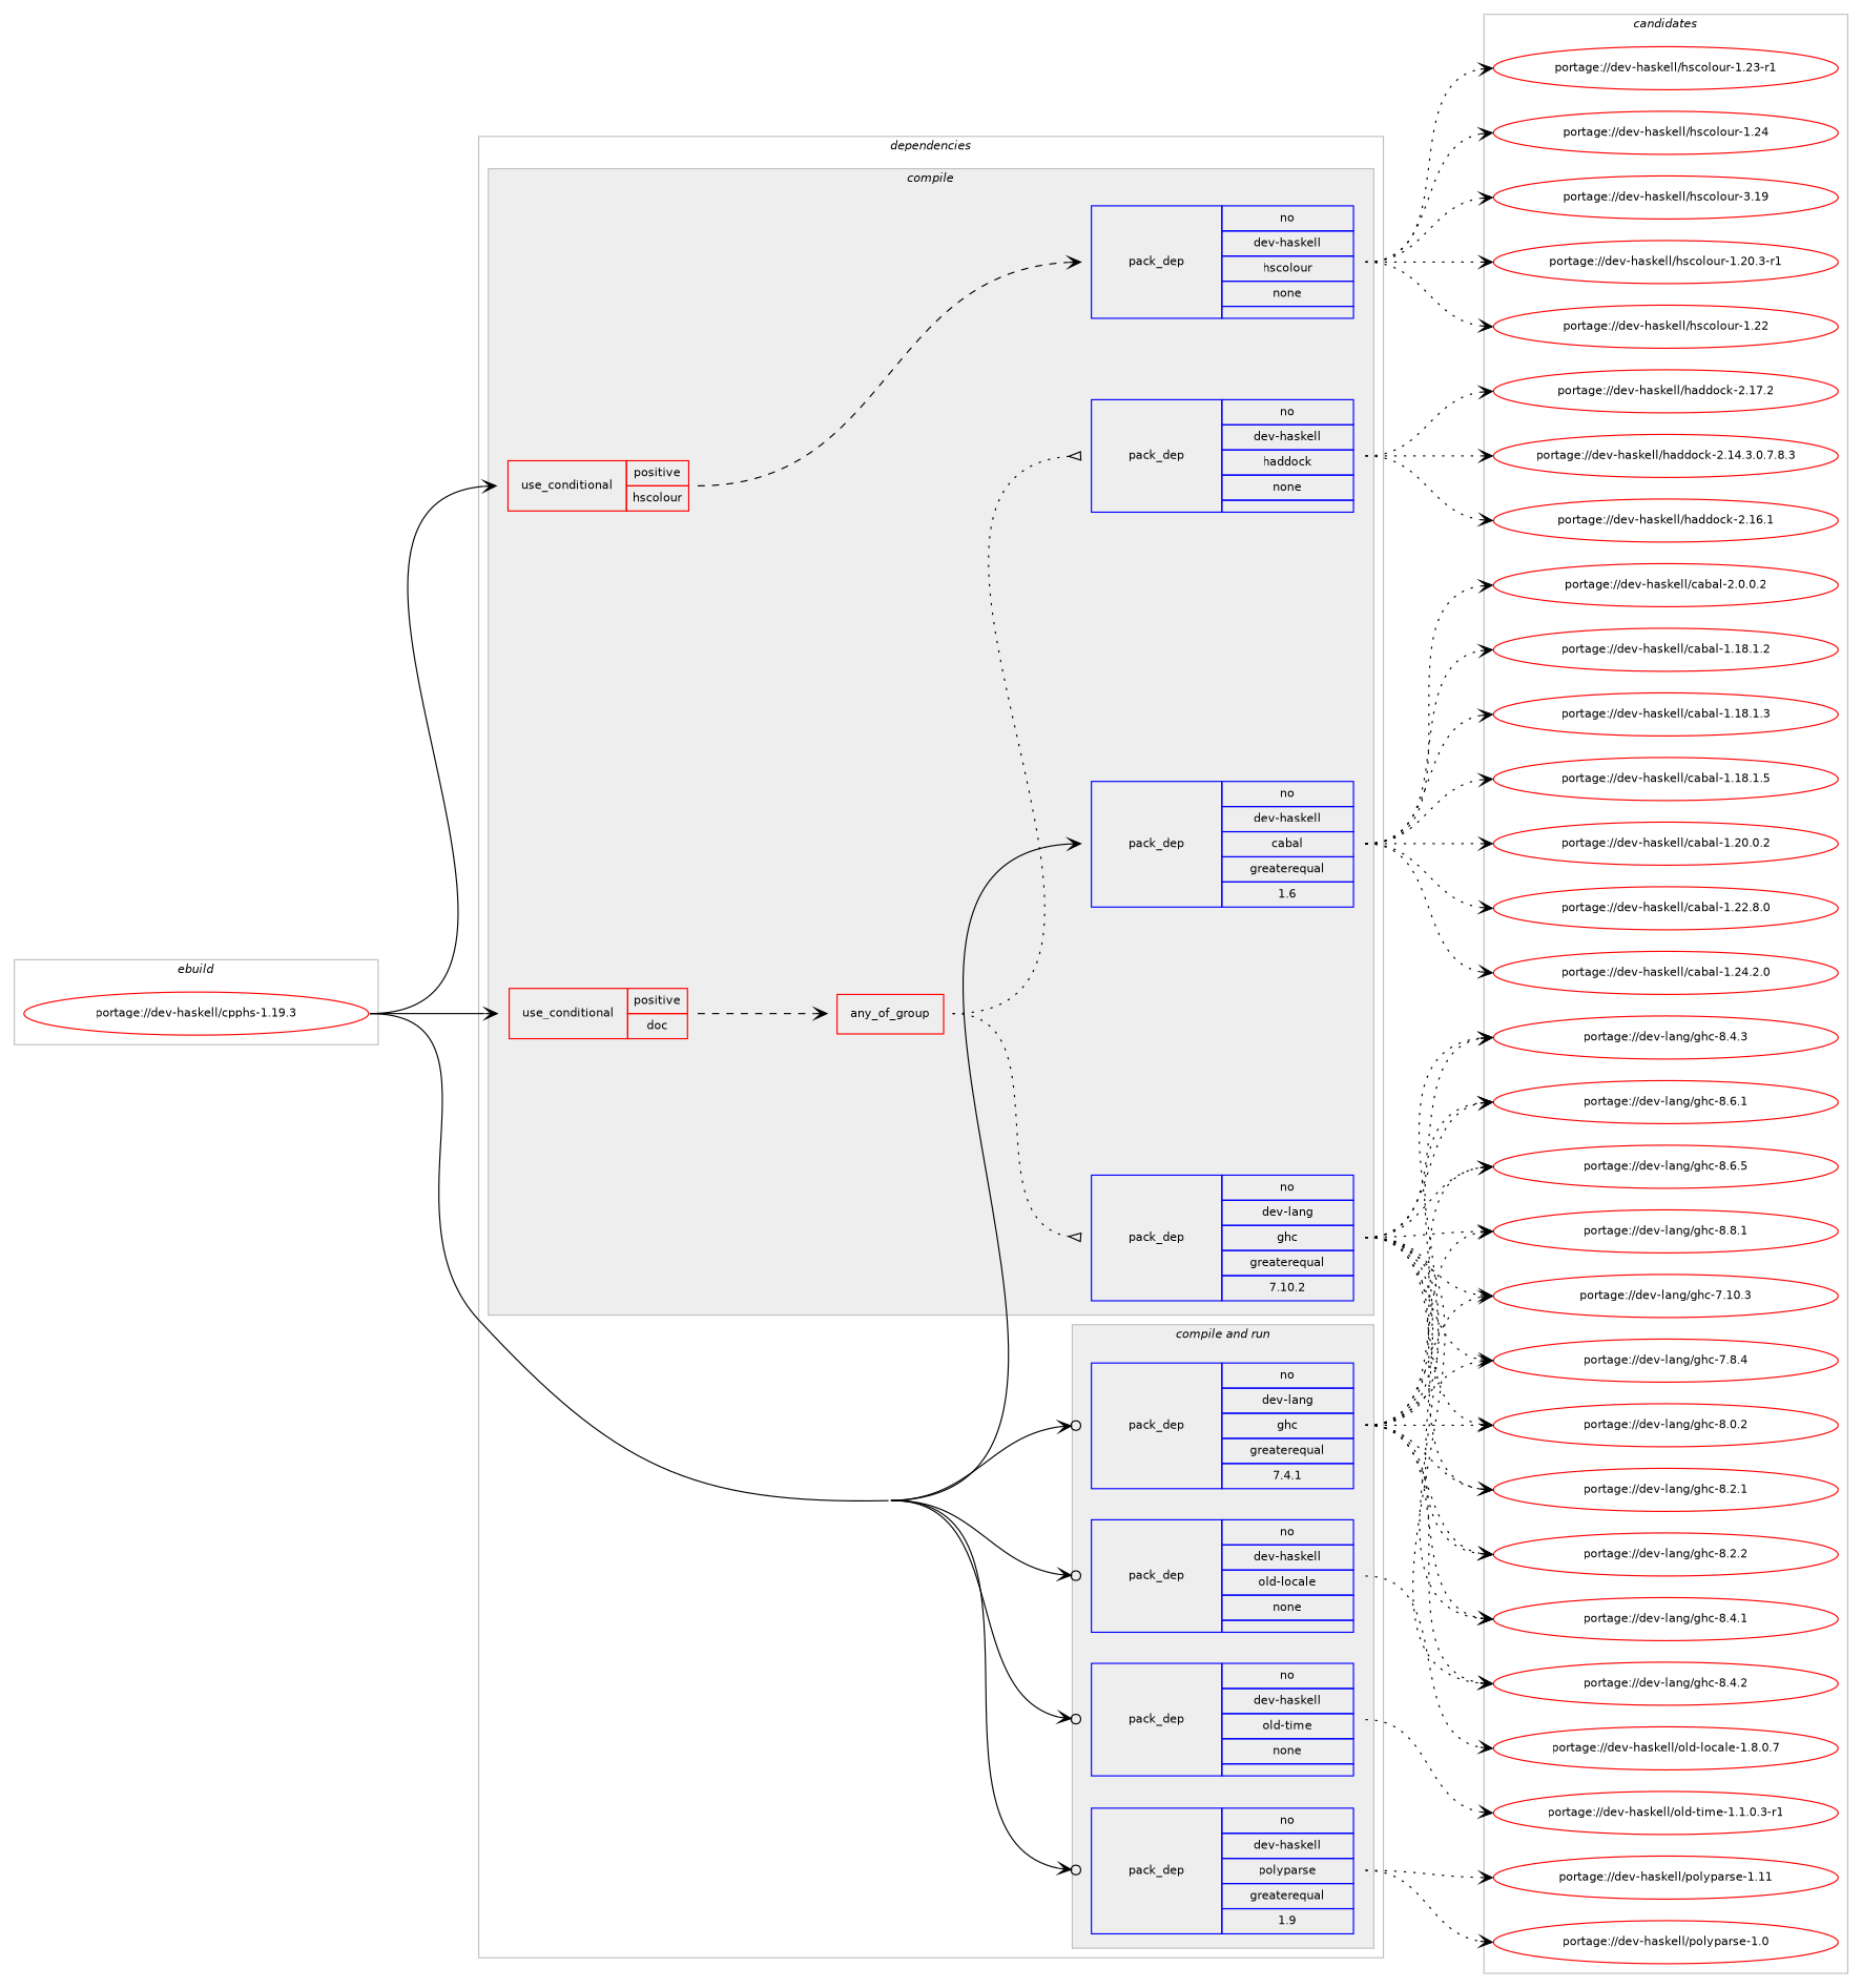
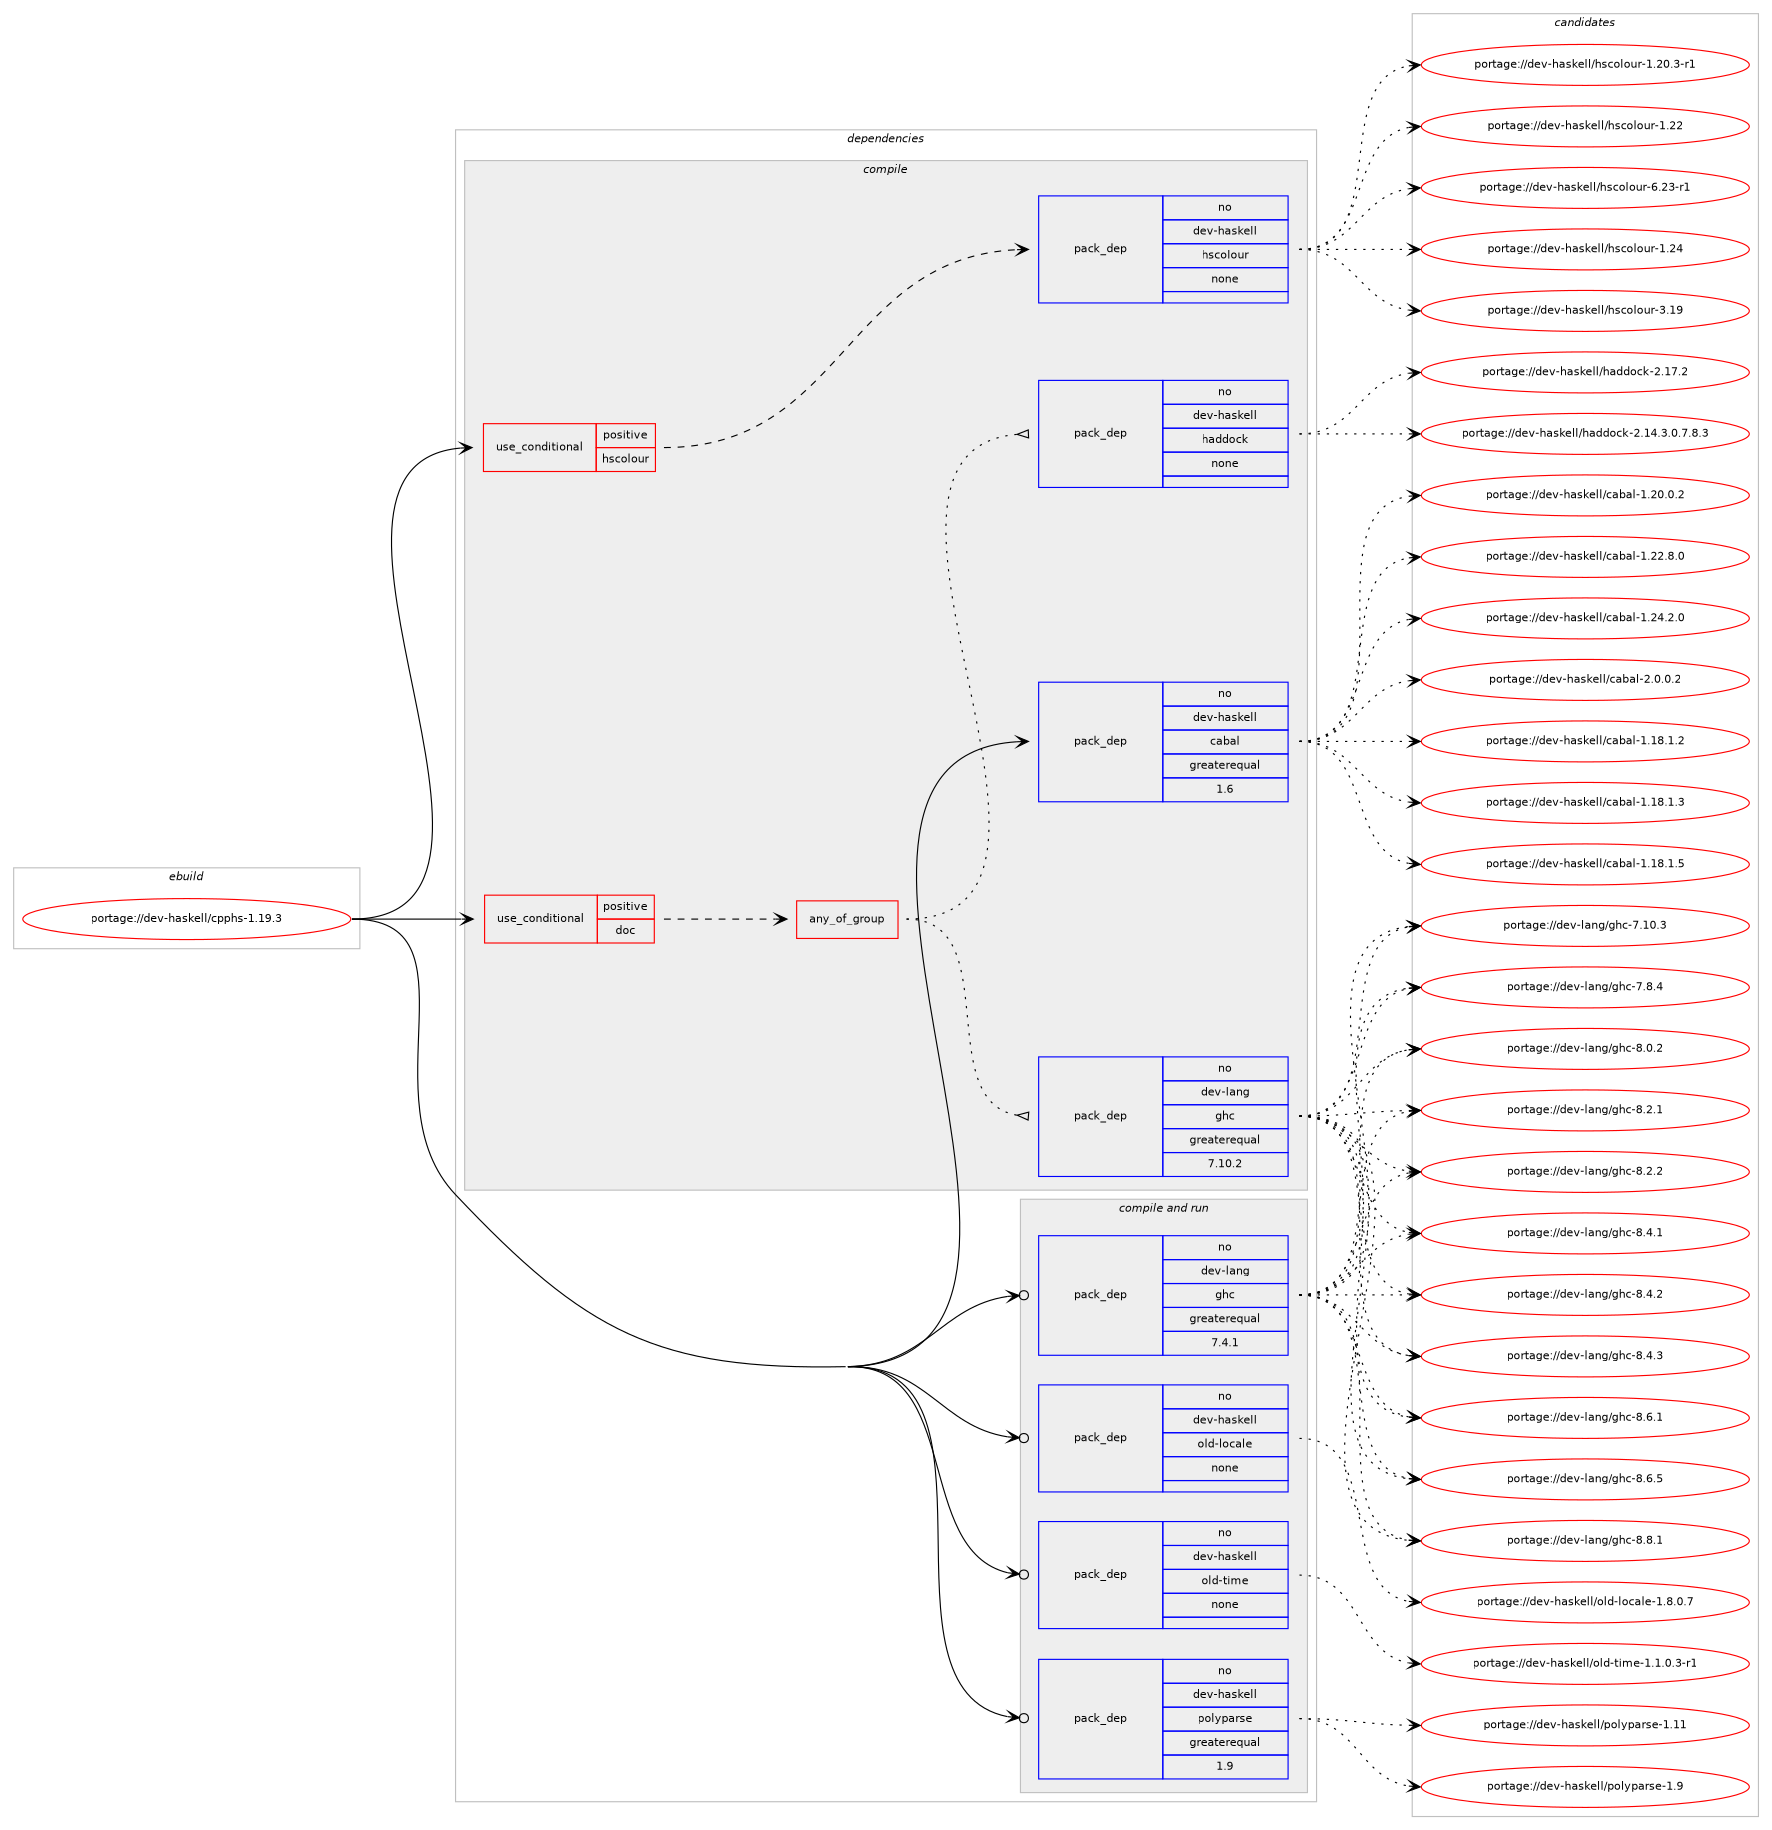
  digraph {
    compound=true
    concentrate=true
    fontname=Helvetica
    fontsize=10
    newrank=true
    rankdir=LR
    ranksep=1.5
    node [color=red fontname=Helvetica fontsize=10]
    edge [arrowhead=vee headport=w style=dotted tailport=e weight=100]
    n1 [label="portage://dev-haskell/cpphs-1.19.3" width=4]
    n2 [color=blue label=<<TABLE BORDER="0" CELLBORDER="1" CELLSPACING="0" CELLPADDING="4" WIDTH="220"><TR><TD ROWSPAN="6" CELLPADDING="30">pack_dep</TD></TR><TR><TD WIDTH="110">no</TD></TR><TR><TD>dev-haskell</TD></TR><TR><TD>haddock</TD></TR><TR><TD>none</TD></TR><TR><TD></TD></TR></TABLE>> shape=none]
    n3 [color=blue label=<<TABLE BORDER="0" CELLBORDER="1" CELLSPACING="0" CELLPADDING="4" WIDTH="220"><TR><TD ROWSPAN="6" CELLPADDING="30">pack_dep</TD></TR><TR><TD WIDTH="110">no</TD></TR><TR><TD>dev-lang</TD></TR><TR><TD>ghc</TD></TR><TR><TD>greaterequal</TD></TR><TR><TD>7.10.2</TD></TR></TABLE>> shape=none]
    n4 [label=<<TABLE BORDER="0" CELLBORDER="1" CELLSPACING="0" CELLPADDING="4"><TR><TD CELLPADDING="10">any_of_group</TD></TR></TABLE>> shape=none]
    n5 [label=<<TABLE BORDER="0" CELLBORDER="1" CELLSPACING="0" CELLPADDING="4"><TR><TD ROWSPAN="3" CELLPADDING="10">use_conditional</TD></TR><TR><TD>positive</TD></TR><TR><TD>doc</TD></TR></TABLE>> shape=none]
    n6 [color=blue label=<<TABLE BORDER="0" CELLBORDER="1" CELLSPACING="0" CELLPADDING="4" WIDTH="220"><TR><TD ROWSPAN="6" CELLPADDING="30">pack_dep</TD></TR><TR><TD WIDTH="110">no</TD></TR><TR><TD>dev-haskell</TD></TR><TR><TD>hscolour</TD></TR><TR><TD>none</TD></TR><TR><TD></TD></TR></TABLE>> shape=none]
    n7 [label=<<TABLE BORDER="0" CELLBORDER="1" CELLSPACING="0" CELLPADDING="4"><TR><TD ROWSPAN="3" CELLPADDING="10">use_conditional</TD></TR><TR><TD>positive</TD></TR><TR><TD>hscolour</TD></TR></TABLE>> shape=none]
    n8 [color=blue label=<<TABLE BORDER="0" CELLBORDER="1" CELLSPACING="0" CELLPADDING="4" WIDTH="220"><TR><TD ROWSPAN="6" CELLPADDING="30">pack_dep</TD></TR><TR><TD WIDTH="110">no</TD></TR><TR><TD>dev-haskell</TD></TR><TR><TD>cabal</TD></TR><TR><TD>greaterequal</TD></TR><TR><TD>1.6</TD></TR></TABLE>> shape=none]
    n9 [color=blue label=<<TABLE BORDER="0" CELLBORDER="1" CELLSPACING="0" CELLPADDING="4" WIDTH="220"><TR><TD ROWSPAN="6" CELLPADDING="30">pack_dep</TD></TR><TR><TD WIDTH="110">no</TD></TR><TR><TD>dev-haskell</TD></TR><TR><TD>old-locale</TD></TR><TR><TD>none</TD></TR><TR><TD></TD></TR></TABLE>> shape=none]
    n10 [color=blue label=<<TABLE BORDER="0" CELLBORDER="1" CELLSPACING="0" CELLPADDING="4" WIDTH="220"><TR><TD ROWSPAN="6" CELLPADDING="30">pack_dep</TD></TR><TR><TD WIDTH="110">no</TD></TR><TR><TD>dev-haskell</TD></TR><TR><TD>old-time</TD></TR><TR><TD>none</TD></TR><TR><TD></TD></TR></TABLE>> shape=none]
    n11 [color=blue label=<<TABLE BORDER="0" CELLBORDER="1" CELLSPACING="0" CELLPADDING="4" WIDTH="220"><TR><TD ROWSPAN="6" CELLPADDING="30">pack_dep</TD></TR><TR><TD WIDTH="110">no</TD></TR><TR><TD>dev-haskell</TD></TR><TR><TD>polyparse</TD></TR><TR><TD>greaterequal</TD></TR><TR><TD>1.9</TD></TR></TABLE>> shape=none]
    n12 [color=blue label=<<TABLE BORDER="0" CELLBORDER="1" CELLSPACING="0" CELLPADDING="4" WIDTH="220"><TR><TD ROWSPAN="6" CELLPADDING="30">pack_dep</TD></TR><TR><TD WIDTH="110">no</TD></TR><TR><TD>dev-lang</TD></TR><TR><TD>ghc</TD></TR><TR><TD>greaterequal</TD></TR><TR><TD>7.4.1</TD></TR></TABLE>> shape=none]
    n13 [label="portage://dev-haskell/haddock-2.14.3.0.7.8.3" width=4]
-   n14 [label="portage://dev-haskell/haddock-2.16.1" width=4]
    n15 [label="portage://dev-haskell/haddock-2.17.2" width=4]
    n16 [label="portage://dev-lang/ghc-7.10.3" width=4]
    n17 [label="portage://dev-lang/ghc-7.8.4" width=4]
    n18 [label="portage://dev-lang/ghc-8.0.2" width=4]
    n19 [label="portage://dev-lang/ghc-8.2.1" width=4]
    n20 [label="portage://dev-lang/ghc-8.2.2" width=4]
    n21 [label="portage://dev-lang/ghc-8.4.1" width=4]
    n22 [label="portage://dev-lang/ghc-8.4.2" width=4]
    n23 [label="portage://dev-lang/ghc-8.4.3" width=4]
    n24 [label="portage://dev-lang/ghc-8.6.1" width=4]
    n25 [label="portage://dev-lang/ghc-8.6.5" width=4]
    n26 [label="portage://dev-lang/ghc-8.8.1" width=4]
    n27 [label="portage://dev-haskell/hscolour-3.19" width=4]
    n28 [label="portage://dev-haskell/hscolour-1.20.3-r1" width=4]
    n29 [label="portage://dev-haskell/hscolour-1.22" width=4]
-   n30 [label="portage://dev-haskell/hscolour-1.23-r1" width=4]
+   n30 [label="portage://dev-haskell/hscolour-6.23-r1" width=4]
    n31 [label="portage://dev-haskell/hscolour-1.24" width=4]
    n32 [label="portage://dev-haskell/cabal-1.18.1.2" width=4]
    n33 [label="portage://dev-haskell/cabal-1.18.1.3" width=4]
    n34 [label="portage://dev-haskell/cabal-1.18.1.5" width=4]
    n35 [label="portage://dev-haskell/cabal-1.20.0.2" width=4]
    n36 [label="portage://dev-haskell/cabal-1.22.8.0" width=4]
    n37 [label="portage://dev-haskell/cabal-1.24.2.0" width=4]
    n38 [label="portage://dev-haskell/cabal-2.0.0.2" width=4]
    n39 [label="portage://dev-haskell/old-locale-1.8.0.7" width=4]
    n40 [label="portage://dev-haskell/old-time-1.1.0.3-r1" width=4]
    n41 [label="portage://dev-haskell/polyparse-1.11" width=4]
-   n42 [label="portage://dev-haskell/polyparse-1.0" width=4]
+   n42 [label="portage://dev-haskell/polyparse-1.9" width=4]
    subgraph cluster_1 {
      color=gray
      label=<<i>ebuild</i>>
      rank=same
      n1
    }
    subgraph cluster_2 {
      color=gray
      label=<<i>dependencies</i>>
      subgraph cluster_3 {
        color=gray
        fillcolor="#eeeeee"
        label=<<i>compile</i>>
        style=filled
        subgraph sub_4 {
          color=gray
          fillcolor="#eeeeee"
          label=<<i>compile</i>>
          style=filled
          n5
          subgraph sub_5 {
            color=gray
            fillcolor="#eeeeee"
            label=<<i>compile</i>>
            style=filled
            n4
            subgraph sub_6 {
              color=gray
              fillcolor="#eeeeee"
              label=<<i>compile</i>>
              style=filled
              n2
            }
            subgraph sub_7 {
              color=gray
              fillcolor="#eeeeee"
              label=<<i>compile</i>>
              style=filled
              n3
            }
          }
        }
        subgraph sub_8 {
          color=gray
          fillcolor="#eeeeee"
          label=<<i>compile</i>>
          style=filled
          n7
          subgraph sub_9 {
            color=gray
            fillcolor="#eeeeee"
            label=<<i>compile</i>>
            style=filled
            n6
          }
        }
        subgraph sub_10 {
          color=gray
          fillcolor="#eeeeee"
          label=<<i>compile</i>>
          style=filled
          n8
        }
      }
      subgraph cluster_11 {
        color=gray
        fillcolor="#eeeeee"
        label=<<i>compile and run</i>>
        style=filled
        subgraph sub_12 {
          color=gray
          fillcolor="#eeeeee"
          label=<<i>compile and run</i>>
          style=filled
          n9
        }
        subgraph sub_13 {
          color=gray
          fillcolor="#eeeeee"
          label=<<i>compile and run</i>>
          style=filled
          n10
        }
        subgraph sub_14 {
          color=gray
          fillcolor="#eeeeee"
          label=<<i>compile and run</i>>
          style=filled
          n11
        }
        subgraph sub_15 {
          color=gray
          fillcolor="#eeeeee"
          label=<<i>compile and run</i>>
          style=filled
          n12
        }
      }
      subgraph cluster_16 {
        color=gray
        fillcolor="#eeeeee"
        label=<<i>run</i>>
        style=filled
      }
    }
    subgraph cluster_17 {
      color=gray
      label=<<i>candidates</i>>
      rank=same
      subgraph sub_18 {
        color=black
        label=<<i>candidates</i>>
        nodesep=1
        rank=same
        n13
-       n14
        n15
      }
      subgraph sub_19 {
        color=black
        label=<<i>candidates</i>>
        nodesep=1
        rank=same
        n16
        n17
        n18
        n19
        n20
        n21
        n22
        n23
        n24
        n25
        n26
      }
      subgraph sub_20 {
        color=black
        label=<<i>candidates</i>>
        nodesep=1
        rank=same
        n27
        n28
        n29
        n30
        n31
      }
      subgraph sub_21 {
        color=black
        label=<<i>candidates</i>>
        nodesep=1
        rank=same
        n32
        n33
        n34
        n35
        n36
        n37
        n38
      }
      subgraph sub_22 {
        color=black
        label=<<i>candidates</i>>
        nodesep=1
        rank=same
        n39
      }
      subgraph sub_23 {
        color=black
        label=<<i>candidates</i>>
        nodesep=1
        rank=same
        n40
      }
      subgraph sub_24 {
        color=black
        label=<<i>candidates</i>>
        nodesep=1
        rank=same
        n41
        n42
      }
      subgraph sub_25 {
        color=black
        label=<<i>candidates</i>>
        nodesep=1
        rank=same
        n16
        n17
        n18
        n19
        n20
        n21
        n22
        n23
        n24
        n25
        n26
      }
    }
    n1 -> n5 [style=solid weight=20]
    n1 -> n7 [style=solid weight=20]
    n1 -> n8 [style=solid weight=20]
    n1 -> n9 [arrowhead=odotvee style=solid weight=20]
    n1 -> n10 [arrowhead=odotvee style=solid weight=20]
    n1 -> n11 [arrowhead=odotvee style=solid weight=20]
    n1 -> n12 [arrowhead=odotvee style=solid weight=20]
    n2 -> n13
-   n2 -> n14
    n2 -> n15
    n3 -> n16
    n3 -> n17
    n3 -> n18
    n3 -> n19
    n3 -> n20
    n3 -> n21
    n3 -> n22
    n3 -> n23
    n3 -> n24
    n3 -> n25
    n3 -> n26
    n4 -> n2 [arrowhead=oinv weight=20]
    n4 -> n3 [arrowhead=oinv weight=20]
    n5 -> n4 [style=dashed weight=20]
    n6 -> n27
    n6 -> n28
    n6 -> n29
    n6 -> n30
    n6 -> n31
    n7 -> n6 [style=dashed weight=20]
    n8 -> n32
    n8 -> n33
    n8 -> n34
    n8 -> n35
    n8 -> n36
    n8 -> n37
    n8 -> n38
    n9 -> n39
    n10 -> n40
    n11 -> n41
    n11 -> n42
    n12 -> n16
    n12 -> n17
    n12 -> n18
    n12 -> n19
    n12 -> n20
    n12 -> n21
    n12 -> n22
    n12 -> n23
    n12 -> n24
    n12 -> n25
    n12 -> n26
  }
